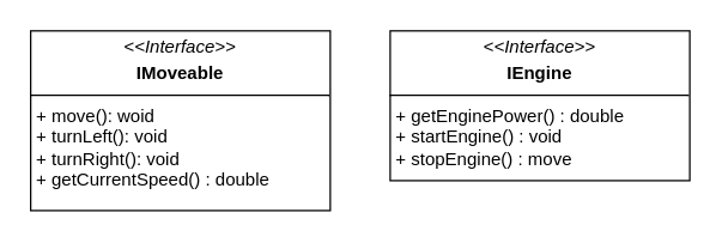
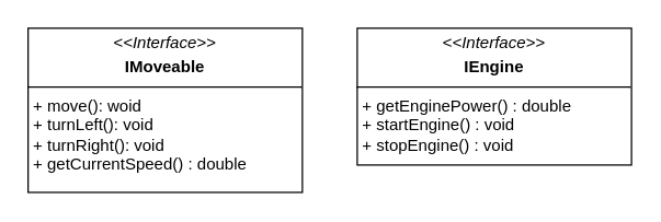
  <mxCell id="0" />
  <mxCell id="1" parent="0" />
  <mxCell id="2" value="&lt;p style=&quot;margin:0px;margin-top:4px;text-align:center;&quot;&gt;&lt;i&gt;&amp;lt;&amp;lt;Interface&amp;gt;&amp;gt;&lt;/i&gt;&lt;/p&gt;&lt;p style=&quot;margin:0px;margin-top:4px;text-align:center;&quot;&gt;&lt;b&gt;IMoveable&lt;/b&gt;&lt;/p&gt;&lt;hr size=&quot;1&quot; style=&quot;border-style:solid;&quot;&gt;&lt;div style=&quot;height:2px;&quot;&gt;&lt;p style=&quot;text-wrap: nowrap; margin: 0px 0px 0px 4px;&quot;&gt;+ move(): woid&lt;br&gt;+ turnLeft(): void&lt;/p&gt;&lt;p style=&quot;text-wrap: nowrap; margin: 0px 0px 0px 4px;&quot;&gt;+ turnRight(): void&lt;/p&gt;&lt;p style=&quot;text-wrap: nowrap; margin: 0px 0px 0px 4px;&quot;&gt;&lt;span style=&quot;background-color: transparent; color: light-dark(rgb(0, 0, 0), rgb(255, 255, 255));&quot;&gt;+ getCurrentSpeed() : double&lt;/span&gt;&lt;br&gt;&lt;/p&gt;&lt;/div&gt;" style="verticalAlign=top;align=left;overflow=fill;html=1;whiteSpace=wrap;" parent="1" vertex="1"><mxGeometry x="20" y="20" width="200" height="120" as="geometry" /></mxCell>
- <mxCell id="3" value="&lt;p style=&quot;margin:0px;margin-top:4px;text-align:center;&quot;&gt;&lt;i&gt;&amp;lt;&amp;lt;Interface&amp;gt;&amp;gt;&lt;/i&gt;&lt;/p&gt;&lt;p style=&quot;margin:0px;margin-top:4px;text-align:center;&quot;&gt;&lt;b&gt;IEngine&lt;/b&gt;&lt;/p&gt;&lt;hr size=&quot;1&quot; style=&quot;border-style:solid;&quot;&gt;&lt;div style=&quot;height:2px;&quot;&gt;&lt;p style=&quot;text-wrap: nowrap; margin: 0px 0px 0px 4px;&quot;&gt;+ getEnginePower() :&amp;nbsp;&lt;span style=&quot;background-color: transparent; color: light-dark(rgb(0, 0, 0), rgb(255, 255, 255));&quot;&gt;double&lt;/span&gt;&lt;span style=&quot;background-color: transparent; color: light-dark(rgb(0, 0, 0), rgb(255, 255, 255));&quot;&gt;&amp;nbsp;&lt;/span&gt;&lt;/p&gt;&lt;p style=&quot;text-wrap: nowrap; margin: 0px 0px 0px 4px;&quot;&gt;&lt;span style=&quot;background-color: transparent; color: light-dark(rgb(0, 0, 0), rgb(255, 255, 255));&quot;&gt;+ startEngine() : void&lt;/span&gt;&lt;br&gt;&lt;/p&gt;&lt;p style=&quot;text-wrap: nowrap; margin: 0px 0px 0px 4px;&quot;&gt;+ stopEngine() : move&lt;/p&gt;&lt;/div&gt;" style="verticalAlign=top;align=left;overflow=fill;html=1;whiteSpace=wrap;" vertex="1" parent="1"><mxGeometry x="260" y="20" width="200" height="100" as="geometry" /></mxCell>
+ <mxCell id="3" value="&lt;p style=&quot;margin:0px;margin-top:4px;text-align:center;&quot;&gt;&lt;i&gt;&amp;lt;&amp;lt;Interface&amp;gt;&amp;gt;&lt;/i&gt;&lt;/p&gt;&lt;p style=&quot;margin:0px;margin-top:4px;text-align:center;&quot;&gt;&lt;b&gt;IEngine&lt;/b&gt;&lt;/p&gt;&lt;hr size=&quot;1&quot; style=&quot;border-style:solid;&quot;&gt;&lt;div style=&quot;height:2px;&quot;&gt;&lt;p style=&quot;text-wrap: nowrap; margin: 0px 0px 0px 4px;&quot;&gt;+ getEnginePower() :&amp;nbsp;&lt;span style=&quot;background-color: transparent; color: light-dark(rgb(0, 0, 0), rgb(255, 255, 255));&quot;&gt;double&lt;/span&gt;&lt;span style=&quot;background-color: transparent; color: light-dark(rgb(0, 0, 0), rgb(255, 255, 255));&quot;&gt;&amp;nbsp;&lt;/span&gt;&lt;/p&gt;&lt;p style=&quot;text-wrap: nowrap; margin: 0px 0px 0px 4px;&quot;&gt;&lt;span style=&quot;background-color: transparent; color: light-dark(rgb(0, 0, 0), rgb(255, 255, 255));&quot;&gt;+ startEngine() : void&lt;/span&gt;&lt;br&gt;&lt;/p&gt;&lt;p style=&quot;text-wrap: nowrap; margin: 0px 0px 0px 4px;&quot;&gt;+ stopEngine() : void&lt;/p&gt;&lt;/div&gt;" style="verticalAlign=top;align=left;overflow=fill;html=1;whiteSpace=wrap;" vertex="1" parent="1"><mxGeometry x="260" y="20" width="200" height="100" as="geometry" /></mxCell>
